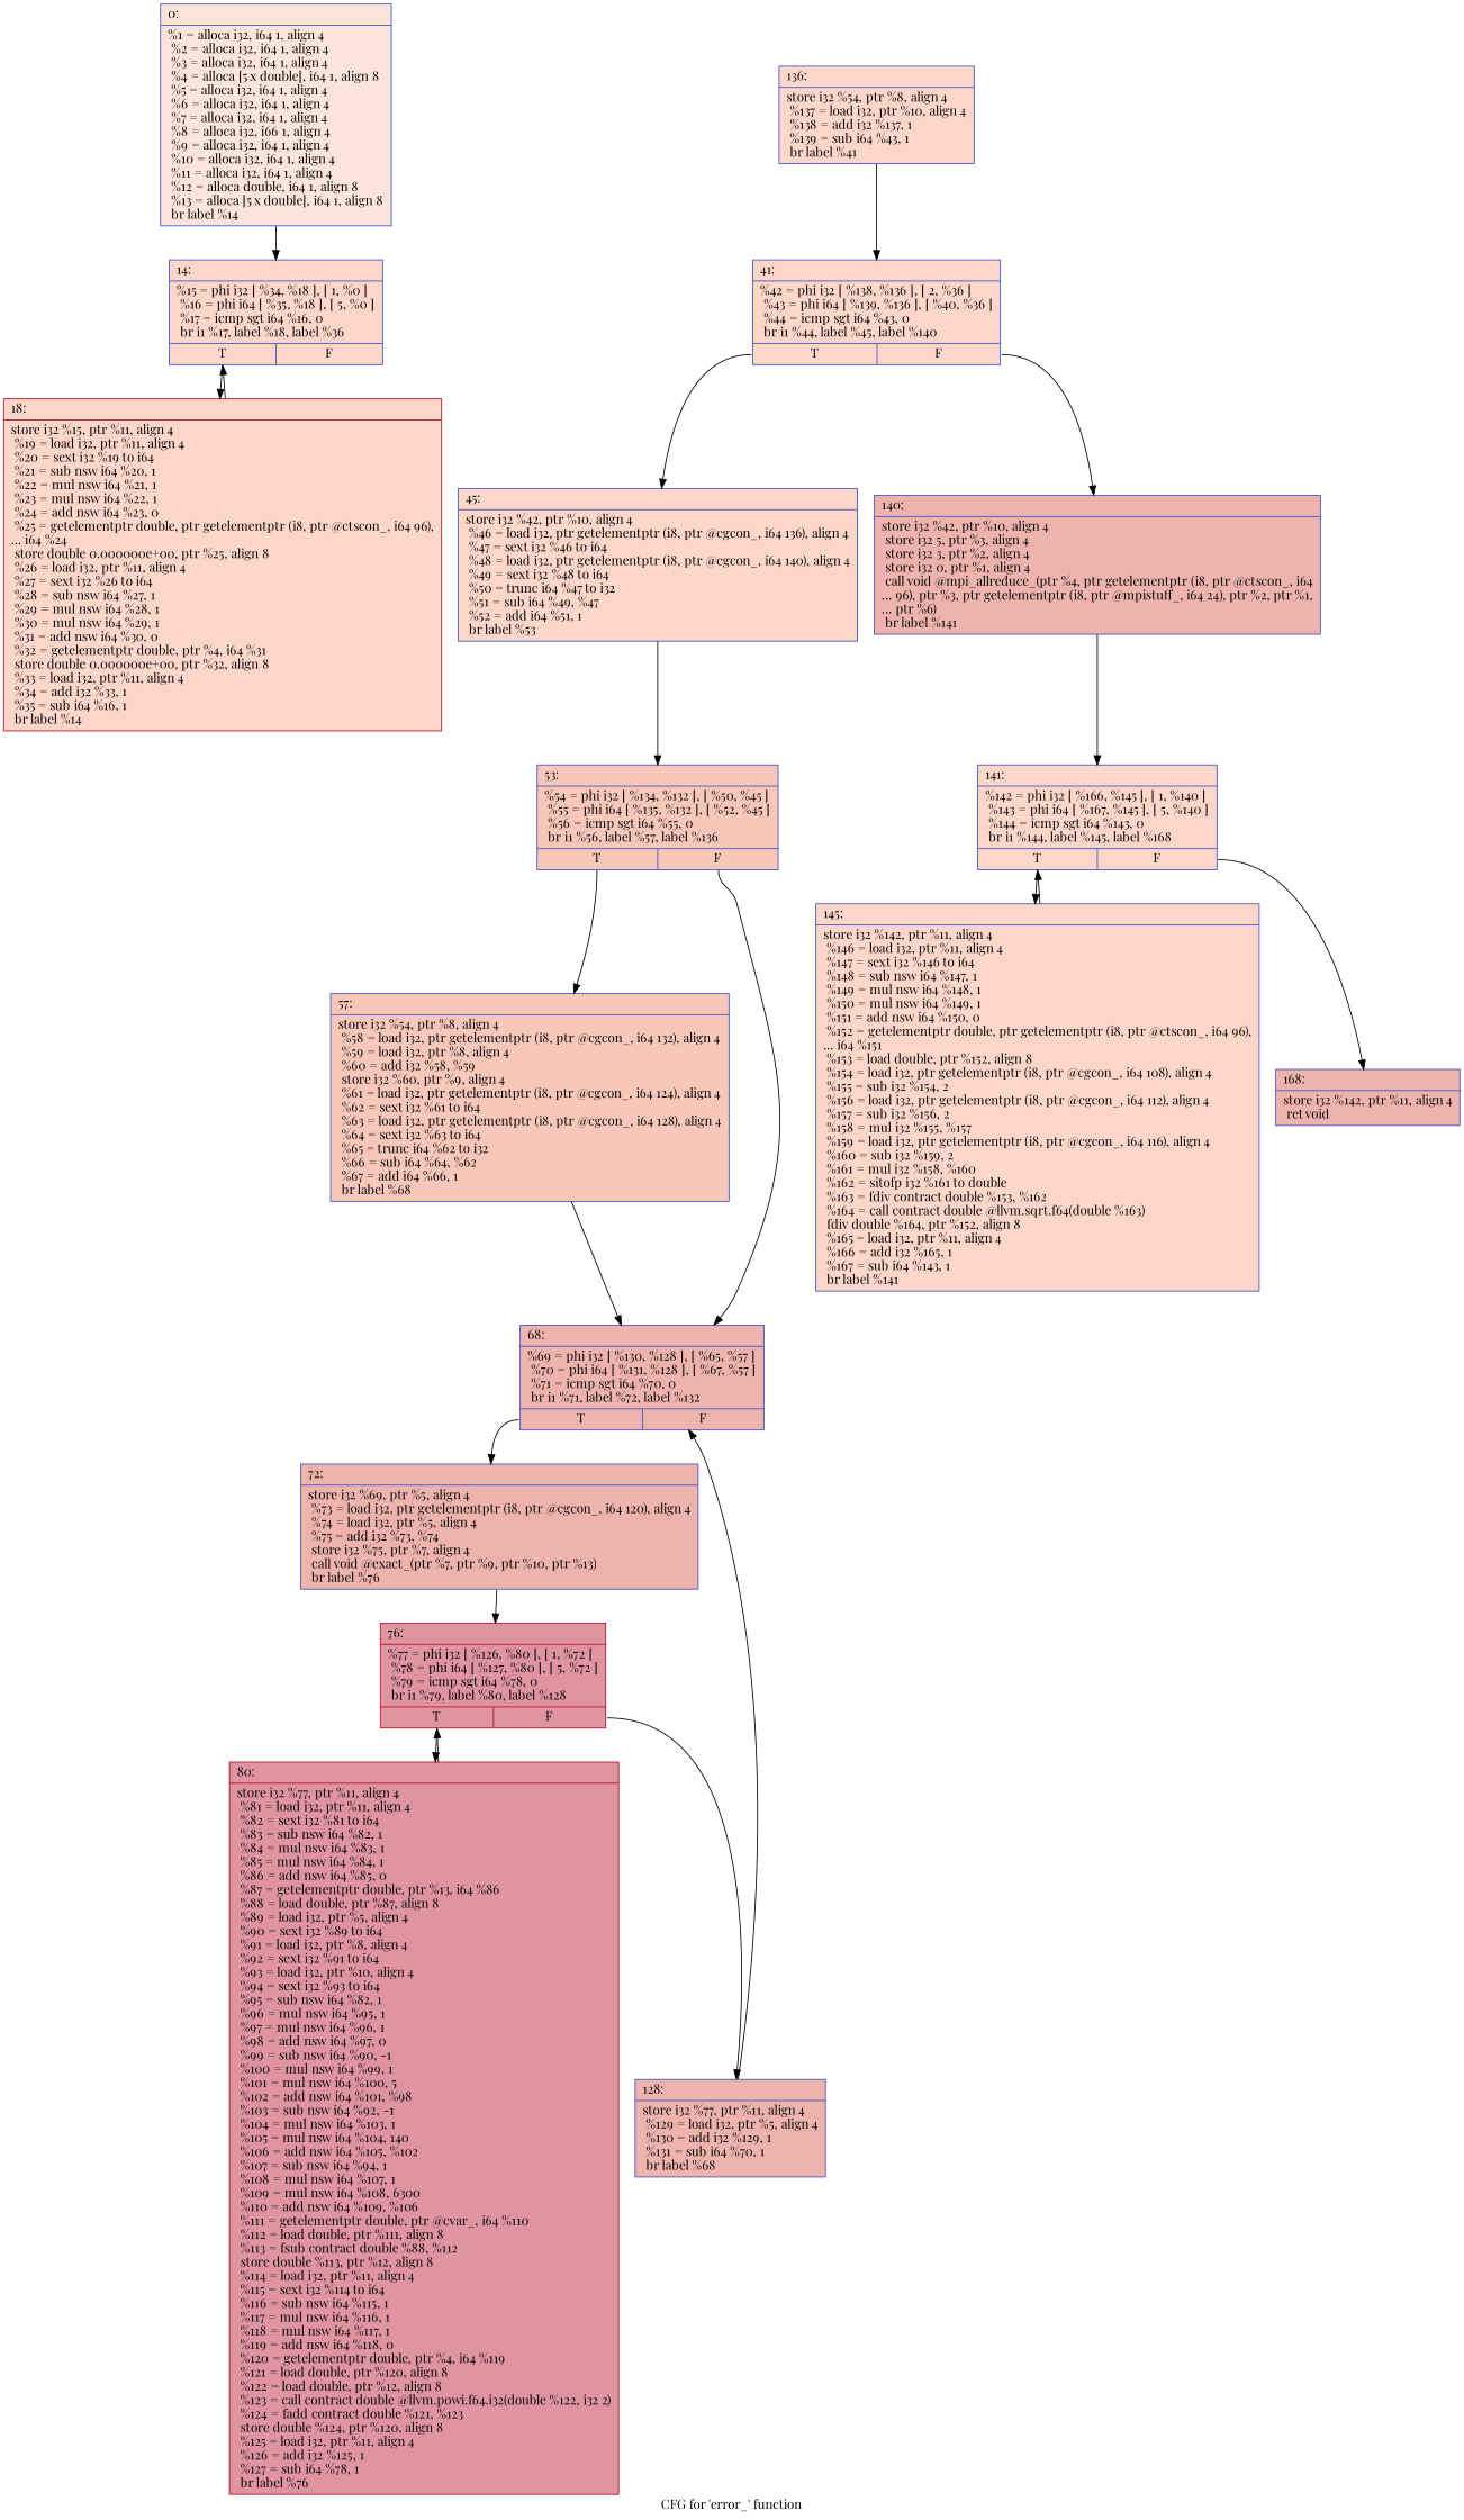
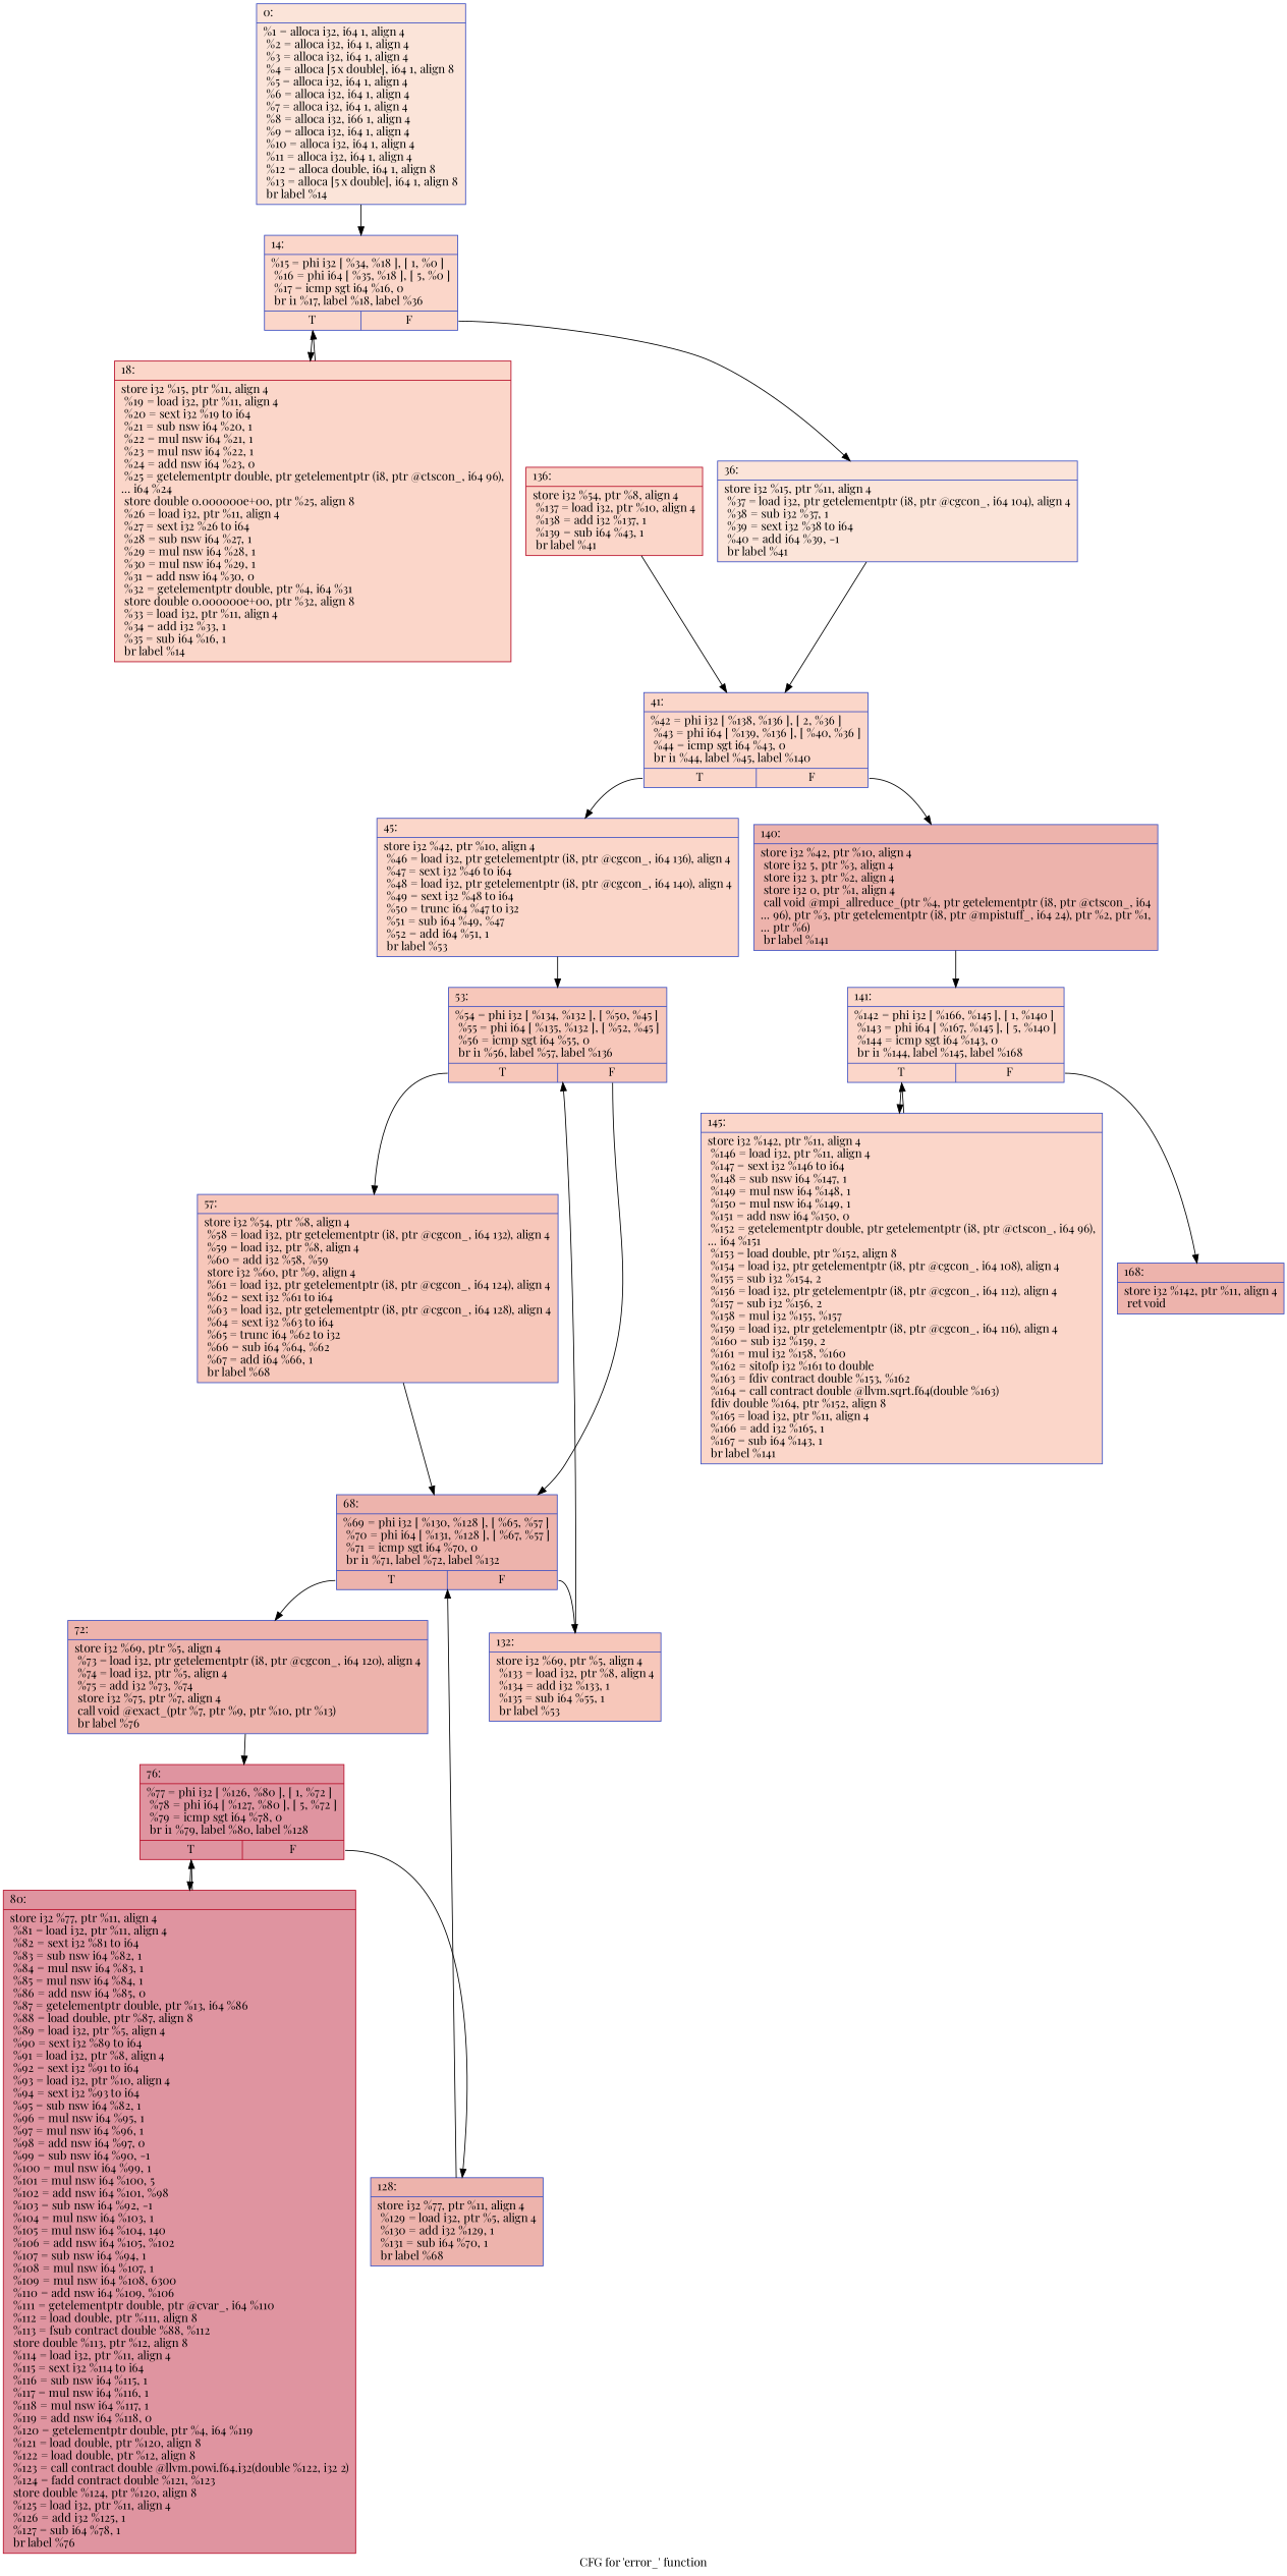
  digraph {
    fontname="Playfair Display"
    label="CFG for 'error_' function"
    node [color="#3d50c3ff" fillcolor="#f6a38570" fontname="Playfair Display" shape=record style=filled]
    edge [fontname="Playfair Display"]
    n1 [fillcolor="#f5c1a970" label="{0:\l|  %1 = alloca i32, i64 1, align 4\l  %2 = alloca i32, i64 1, align 4\l  %3 = alloca i32, i64 1, align 4\l  %4 = alloca [5 x double], i64 1, align 8\l  %5 = alloca i32, i64 1, align 4\l  %6 = alloca i32, i64 1, align 4\l  %7 = alloca i32, i64 1, align 4\l  %8 = alloca i32, i66 1, align 4\l  %9 = alloca i32, i64 1, align 4\l  %10 = alloca i32, i64 1, align 4\l  %11 = alloca i32, i64 1, align 4\l  %12 = alloca double, i64 1, align 8\l  %13 = alloca [5 x double], i64 1, align 8\l  br label %14\l}"]
    n2 [label="{14:\l|  %15 = phi i32 [ %34, %18 ], [ 1, %0 ]\l  %16 = phi i64 [ %35, %18 ], [ 5, %0 ]\l  %17 = icmp sgt i64 %16, 0\l  br i1 %17, label %18, label %36\l|{<s0>T|<s1>F}}"]
    n3 [color="#b70d28ff" label="{18:\l|  store i32 %15, ptr %11, align 4\l  %19 = load i32, ptr %11, align 4\l  %20 = sext i32 %19 to i64\l  %21 = sub nsw i64 %20, 1\l  %22 = mul nsw i64 %21, 1\l  %23 = mul nsw i64 %22, 1\l  %24 = add nsw i64 %23, 0\l  %25 = getelementptr double, ptr getelementptr (i8, ptr @ctscon_, i64 96),\l... i64 %24\l  store double 0.000000e+00, ptr %25, align 8\l  %26 = load i32, ptr %11, align 4\l  %27 = sext i32 %26 to i64\l  %28 = sub nsw i64 %27, 1\l  %29 = mul nsw i64 %28, 1\l  %30 = mul nsw i64 %29, 1\l  %31 = add nsw i64 %30, 0\l  %32 = getelementptr double, ptr %4, i64 %31\l  store double 0.000000e+00, ptr %32, align 8\l  %33 = load i32, ptr %11, align 4\l  %34 = add i32 %33, 1\l  %35 = sub i64 %16, 1\l  br label %14\l}"]
+   n4 [fillcolor="#f5c1a970" label="{36:\l|  store i32 %15, ptr %11, align 4\l  %37 = load i32, ptr getelementptr (i8, ptr @cgcon_, i64 104), align 4\l  %38 = sub i32 %37, 1\l  %39 = sext i32 %38 to i64\l  %40 = add i64 %39, -1\l  br label %41\l}"]
    n5 [label="{41:\l|  %42 = phi i32 [ %138, %136 ], [ 2, %36 ]\l  %43 = phi i64 [ %139, %136 ], [ %40, %36 ]\l  %44 = icmp sgt i64 %43, 0\l  br i1 %44, label %45, label %140\l|{<s0>T|<s1>F}}"]
    n6 [label="{45:\l|  store i32 %42, ptr %10, align 4\l  %46 = load i32, ptr getelementptr (i8, ptr @cgcon_, i64 136), align 4\l  %47 = sext i32 %46 to i64\l  %48 = load i32, ptr getelementptr (i8, ptr @cgcon_, i64 140), align 4\l  %49 = sext i32 %48 to i64\l  %50 = trunc i64 %47 to i32\l  %51 = sub i64 %49, %47\l  %52 = add i64 %51, 1\l  br label %53\l}"]
    n7 [fillcolor="#d6524470" label="{140:\l|  store i32 %42, ptr %10, align 4\l  store i32 5, ptr %3, align 4\l  store i32 3, ptr %2, align 4\l  store i32 0, ptr %1, align 4\l  call void @mpi_allreduce_(ptr %4, ptr getelementptr (i8, ptr @ctscon_, i64\l... 96), ptr %3, ptr getelementptr (i8, ptr @mpistuff_, i64 24), ptr %2, ptr %1,\l... ptr %6)\l  br label %141\l}"]
    n8 [fillcolor="#ec7f6370" label="{53:\l|  %54 = phi i32 [ %134, %132 ], [ %50, %45 ]\l  %55 = phi i64 [ %135, %132 ], [ %52, %45 ]\l  %56 = icmp sgt i64 %55, 0\l  br i1 %56, label %57, label %136\l|{<s0>T|<s1>F}}"]
    n9 [label="{141:\l|  %142 = phi i32 [ %166, %145 ], [ 1, %140 ]\l  %143 = phi i64 [ %167, %145 ], [ 5, %140 ]\l  %144 = icmp sgt i64 %143, 0\l  br i1 %144, label %145, label %168\l|{<s0>T|<s1>F}}"]
    n10 [fillcolor="#ec7f6370" label="{57:\l|  store i32 %54, ptr %8, align 4\l  %58 = load i32, ptr getelementptr (i8, ptr @cgcon_, i64 132), align 4\l  %59 = load i32, ptr %8, align 4\l  %60 = add i32 %58, %59\l  store i32 %60, ptr %9, align 4\l  %61 = load i32, ptr getelementptr (i8, ptr @cgcon_, i64 124), align 4\l  %62 = sext i32 %61 to i64\l  %63 = load i32, ptr getelementptr (i8, ptr @cgcon_, i64 128), align 4\l  %64 = sext i32 %63 to i64\l  %65 = trunc i64 %62 to i32\l  %66 = sub i64 %64, %62\l  %67 = add i64 %66, 1\l  br label %68\l}"]
    n11 [fillcolor="#d6524470" label="{68:\l|  %69 = phi i32 [ %130, %128 ], [ %65, %57 ]\l  %70 = phi i64 [ %131, %128 ], [ %67, %57 ]\l  %71 = icmp sgt i64 %70, 0\l  br i1 %71, label %72, label %132\l|{<s0>T|<s1>F}}"]
    n12 [label="{145:\l|  store i32 %142, ptr %11, align 4\l  %146 = load i32, ptr %11, align 4\l  %147 = sext i32 %146 to i64\l  %148 = sub nsw i64 %147, 1\l  %149 = mul nsw i64 %148, 1\l  %150 = mul nsw i64 %149, 1\l  %151 = add nsw i64 %150, 0\l  %152 = getelementptr double, ptr getelementptr (i8, ptr @ctscon_, i64 96),\l... i64 %151\l  %153 = load double, ptr %152, align 8\l  %154 = load i32, ptr getelementptr (i8, ptr @cgcon_, i64 108), align 4\l  %155 = sub i32 %154, 2\l  %156 = load i32, ptr getelementptr (i8, ptr @cgcon_, i64 112), align 4\l  %157 = sub i32 %156, 2\l  %158 = mul i32 %155, %157\l  %159 = load i32, ptr getelementptr (i8, ptr @cgcon_, i64 116), align 4\l  %160 = sub i32 %159, 2\l  %161 = mul i32 %158, %160\l  %162 = sitofp i32 %161 to double\l  %163 = fdiv contract double %153, %162\l  %164 = call contract double @llvm.sqrt.f64(double %163)\l  fdiv double %164, ptr %152, align 8\l  %165 = load i32, ptr %11, align 4\l  %166 = add i32 %165, 1\l  %167 = sub i64 %143, 1\l  br label %141\l}"]
    n13 [fillcolor="#d6524470" label="{168:\l|  store i32 %142, ptr %11, align 4\l  ret void\l}"]
-   n14 [label="{136:\l|  store i32 %54, ptr %8, align 4\l  %137 = load i32, ptr %10, align 4\l  %138 = add i32 %137, 1\l  %139 = sub i64 %43, 1\l  br label %41\l}"]
+   n14 [color="#b70d28ff" label="{136:\l|  store i32 %54, ptr %8, align 4\l  %137 = load i32, ptr %10, align 4\l  %138 = add i32 %137, 1\l  %139 = sub i64 %43, 1\l  br label %41\l}"]
    n15 [fillcolor="#d6524470" label="{72:\l|  store i32 %69, ptr %5, align 4\l  %73 = load i32, ptr getelementptr (i8, ptr @cgcon_, i64 120), align 4\l  %74 = load i32, ptr %5, align 4\l  %75 = add i32 %73, %74\l  store i32 %75, ptr %7, align 4\l  call void @exact_(ptr %7, ptr %9, ptr %10, ptr %13)\l  br label %76\l}"]
+   n16 [fillcolor="#ec7f6370" label="{132:\l|  store i32 %69, ptr %5, align 4\l  %133 = load i32, ptr %8, align 4\l  %134 = add i32 %133, 1\l  %135 = sub i64 %55, 1\l  br label %53\l}"]
    n17 [color="#b70d28ff" fillcolor="#b70d2870" label="{76:\l|  %77 = phi i32 [ %126, %80 ], [ 1, %72 ]\l  %78 = phi i64 [ %127, %80 ], [ 5, %72 ]\l  %79 = icmp sgt i64 %78, 0\l  br i1 %79, label %80, label %128\l|{<s0>T|<s1>F}}"]
    n18 [color="#b70d28ff" fillcolor="#b70d2870" label="{80:\l|  store i32 %77, ptr %11, align 4\l  %81 = load i32, ptr %11, align 4\l  %82 = sext i32 %81 to i64\l  %83 = sub nsw i64 %82, 1\l  %84 = mul nsw i64 %83, 1\l  %85 = mul nsw i64 %84, 1\l  %86 = add nsw i64 %85, 0\l  %87 = getelementptr double, ptr %13, i64 %86\l  %88 = load double, ptr %87, align 8\l  %89 = load i32, ptr %5, align 4\l  %90 = sext i32 %89 to i64\l  %91 = load i32, ptr %8, align 4\l  %92 = sext i32 %91 to i64\l  %93 = load i32, ptr %10, align 4\l  %94 = sext i32 %93 to i64\l  %95 = sub nsw i64 %82, 1\l  %96 = mul nsw i64 %95, 1\l  %97 = mul nsw i64 %96, 1\l  %98 = add nsw i64 %97, 0\l  %99 = sub nsw i64 %90, -1\l  %100 = mul nsw i64 %99, 1\l  %101 = mul nsw i64 %100, 5\l  %102 = add nsw i64 %101, %98\l  %103 = sub nsw i64 %92, -1\l  %104 = mul nsw i64 %103, 1\l  %105 = mul nsw i64 %104, 140\l  %106 = add nsw i64 %105, %102\l  %107 = sub nsw i64 %94, 1\l  %108 = mul nsw i64 %107, 1\l  %109 = mul nsw i64 %108, 6300\l  %110 = add nsw i64 %109, %106\l  %111 = getelementptr double, ptr @cvar_, i64 %110\l  %112 = load double, ptr %111, align 8\l  %113 = fsub contract double %88, %112\l  store double %113, ptr %12, align 8\l  %114 = load i32, ptr %11, align 4\l  %115 = sext i32 %114 to i64\l  %116 = sub nsw i64 %115, 1\l  %117 = mul nsw i64 %116, 1\l  %118 = mul nsw i64 %117, 1\l  %119 = add nsw i64 %118, 0\l  %120 = getelementptr double, ptr %4, i64 %119\l  %121 = load double, ptr %120, align 8\l  %122 = load double, ptr %12, align 8\l  %123 = call contract double @llvm.powi.f64.i32(double %122, i32 2)\l  %124 = fadd contract double %121, %123\l  store double %124, ptr %120, align 8\l  %125 = load i32, ptr %11, align 4\l  %126 = add i32 %125, 1\l  %127 = sub i64 %78, 1\l  br label %76\l}"]
    n19 [fillcolor="#d6524470" label="{128:\l|  store i32 %77, ptr %11, align 4\l  %129 = load i32, ptr %5, align 4\l  %130 = add i32 %129, 1\l  %131 = sub i64 %70, 1\l  br label %68\l}"]
    n1 -> n2
    n2 -> n3 [tailport=s0]
+   n2 -> n4 [tailport=s1]
    n3 -> n2
+   n4 -> n5
    n5 -> n6 [tailport=s0]
    n5 -> n7 [tailport=s1]
    n6 -> n8
    n7 -> n9
    n8 -> n10 [tailport=s0]
    n8 -> n11 [tailport=s1]
    n9 -> n12 [tailport=s0]
    n9 -> n13 [tailport=s1]
    n10 -> n11
    n11 -> n15 [tailport=s0]
+   n11 -> n16 [tailport=s1]
    n12 -> n9
    n14 -> n5
    n15 -> n17
+   n16 -> n8
    n17 -> n18 [tailport=s0]
    n17 -> n19 [tailport=s1]
    n18 -> n17
    n19 -> n11
  }
